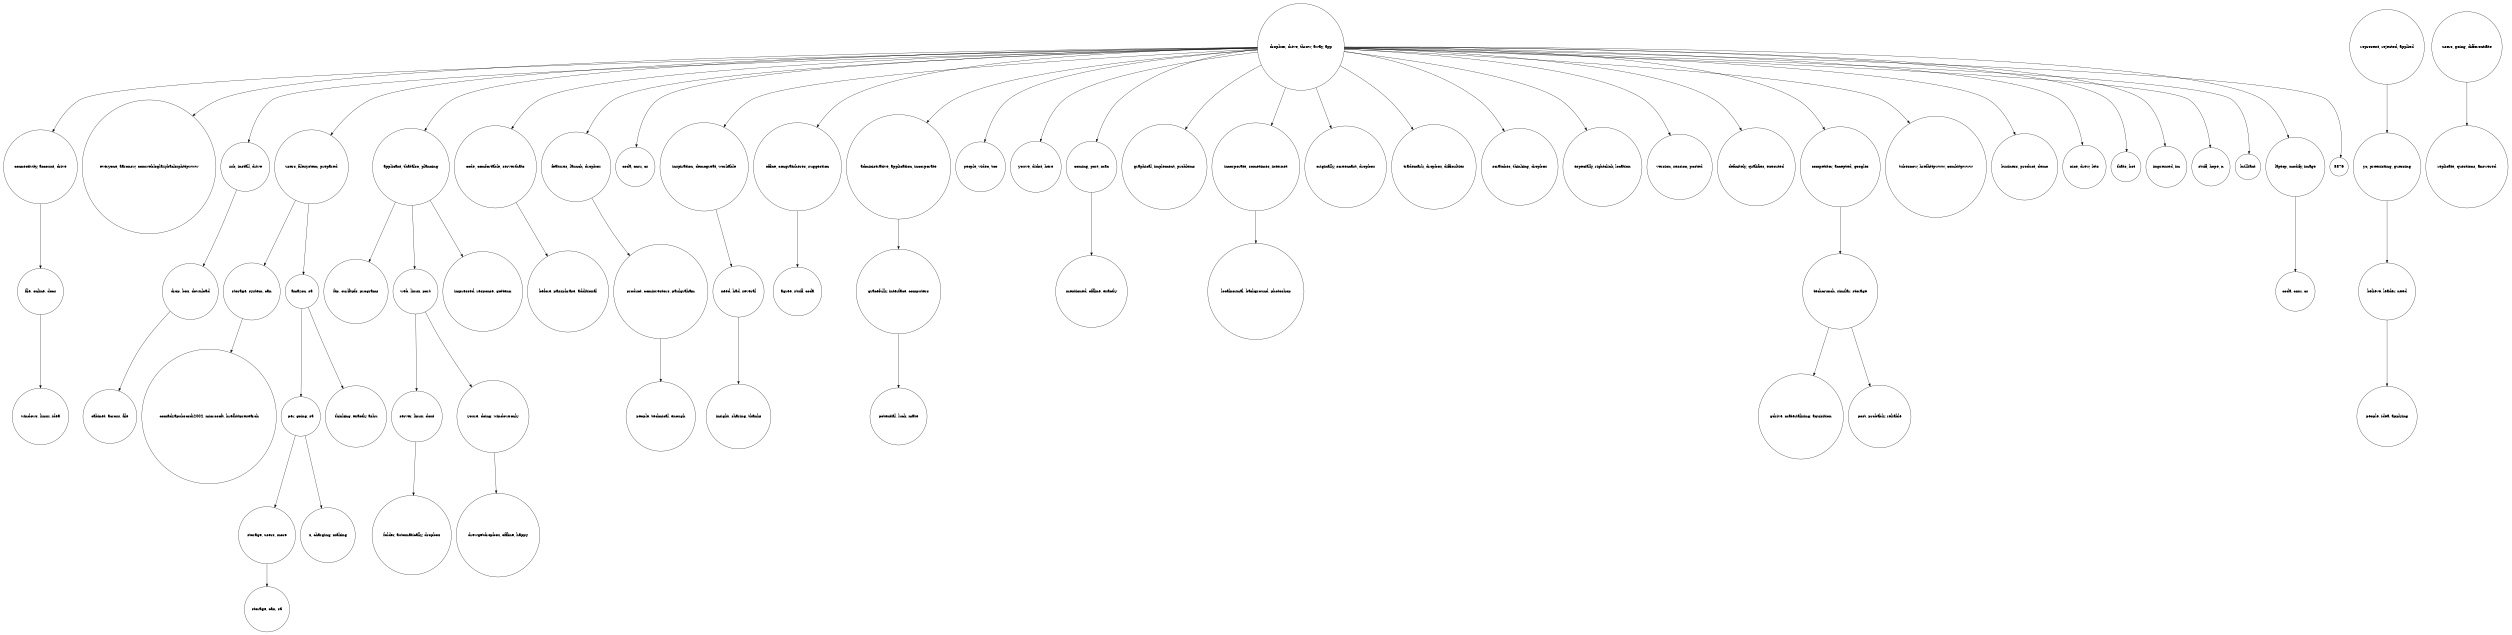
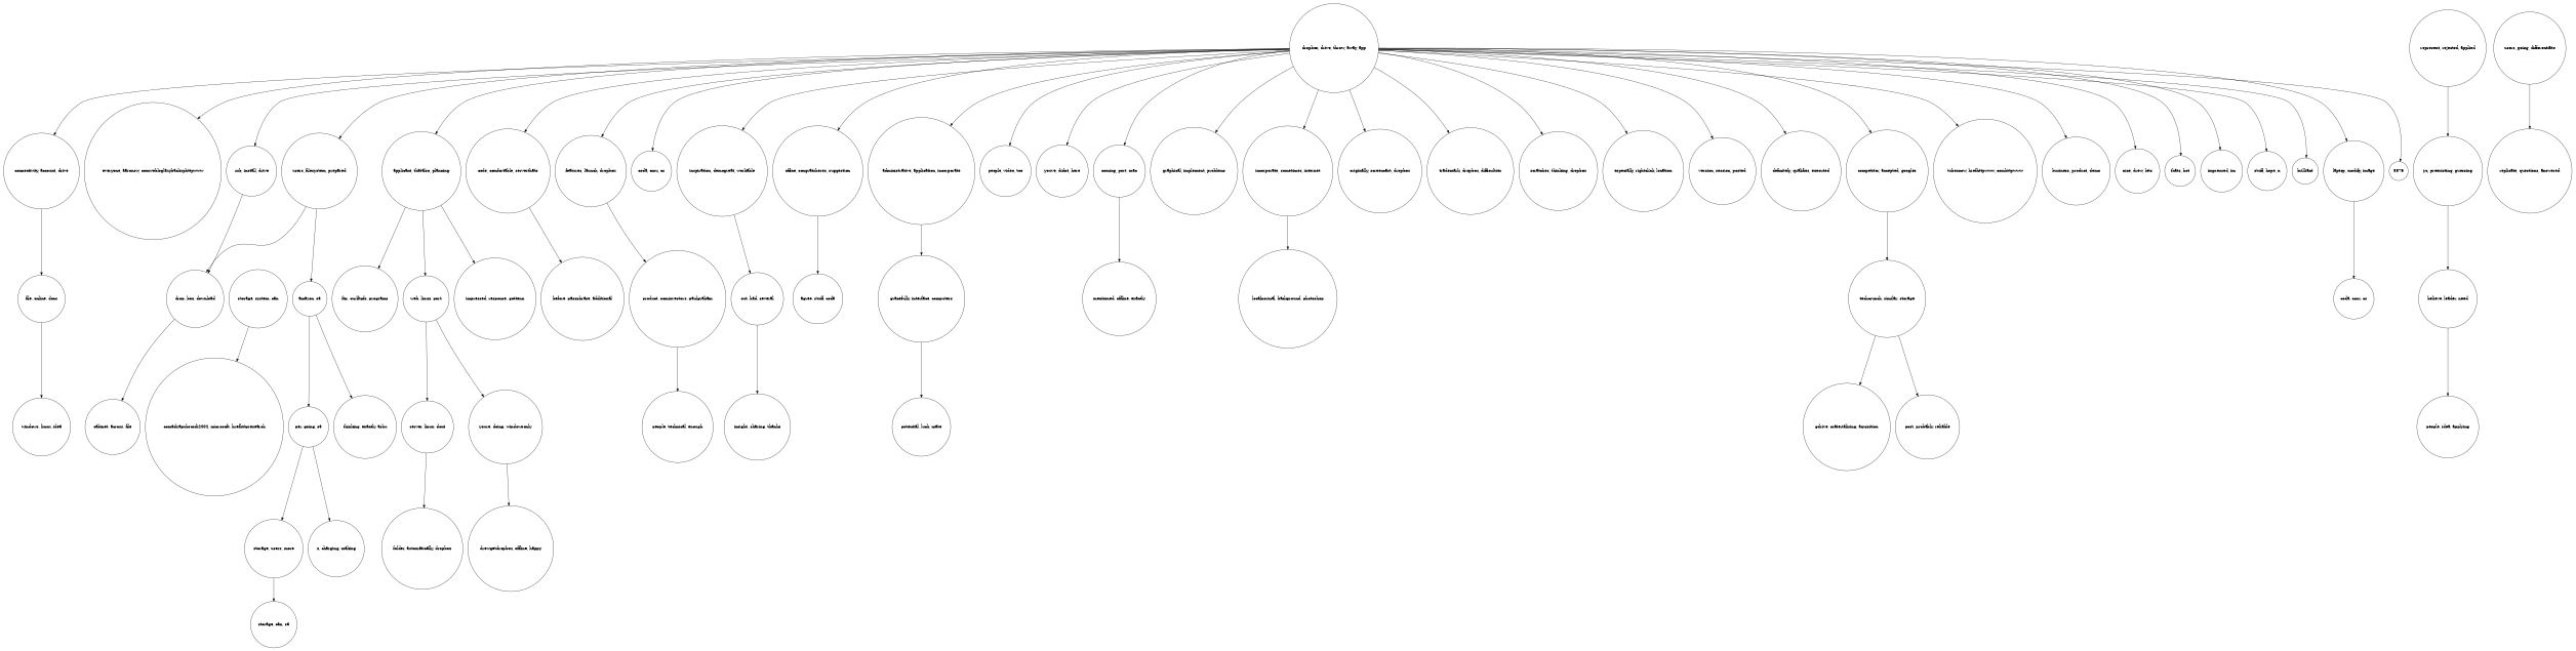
  digraph {
    node [shape=circle]
    n1 [label="windows, linux, idea"]
    n2 [label="file, online, docs"]
    n3 [label="connectivity, account, drive"]
    n4 [label="everyone, aaronsw, comwebloglazybackuphttpwww"]
    n5 [label="cabinet, across, file"]
    n6 [label="drop, box, download"]
    n7 [label="usb, install, drive"]
    n8 [label="comadyapubsosdi2002, microsoft, hrefhttpresearch"]
    n9 [label="storage, system, can"]
    n10 [label="storage, can, s3"]
    n11 [label="storage, users, more"]
    n12 [label="x, charging, making"]
    n13 [label="per, going, s3"]
    n14 [label="thinking, exactly, ashu"]
    n15 [label="amazon, s3"]
    n16 [label="users, filesystem, prepared"]
    n17 [label="ftp, curlftpfs, programs"]
    n18 [label="folder, automatically, dropbox"]
    n19 [label="server, linux, dont"]
    n20 [label="drewgetdropbox, offline, happy"]
    n21 [label="youre, doing, windowsonly"]
    n22 [label="web, linux, port"]
    n23 [label="impressed, response, gottenn"]
    n24 [label="applicant, thatalso, planning"]
    n25 [label="before, passphrase, additional"]
    n26 [label="code, comfortable, serverthats"]
    n27 [label="people, technical, enough"]
    n28 [label="product, cominvestors, paulgraham"]
    n29 [label="features, launch, dropbox"]
    n30 [label="coda, cmu, cs"]
    n31 [label="insight, sharing, thanks"]
-   n32 [label="need, had, several"]
+   n32 [label="out, had, several"]
    n33 [label="inspiration, demogreat, workable"]
    n34 [label="agree, stuff, coda"]
    n35 [label="office, congratsheres, suggestion"]
    n36 [label="potential, luck, mate"]
    n37 [label="gracefully, interface, computers"]
    n38 [label="administrative, application, incorporate"]
    n39 [label="people, video, too"]
    n40 [label="people, idea, applying"]
    n41 [label="believe, leader, need"]
    n42 [label="yc, preexisting, guessing"]
    n43 [label="represent, rejected, applied"]
    n44 [label="youve, didnt, here"]
    n45 [label="replicate, questions, answered"]
    n46 [label="users, going, differentiate"]
    n47 [label="mentioned, offline, exactly"]
    n48 [label="coming, port, mac"]
    n49 [label="graphical, implement, problems"]
    n50 [label="localnormal, background, photoshop"]
    n51 [label="incorporate, sometimes, internet"]
    n52 [label="originally, screencast, dropbox"]
    n53 [label="trademark, dropbox, difficulties"]
    n54 [label="scratches, thinking, dropbox"]
    n55 [label="especially, rightclick, location"]
    n56 [label="version, session, posted"]
    n57 [label="definitely, qualifies, executed"]
    n58 [label="gdrive, materialising, aquisition"]
    n59 [label="post, probably, reliable"]
    n60 [label="techcrunch, similar, storage"]
    n61 [label="competitor, accepted, googles"]
    n62 [label="tubesnow, hrefhttpwww, comhttpwww"]
    n63 [label="business, product, demo"]
    n64 [label="nice, drew, lets"]
    n65 [label="thats, hot"]
    n66 [label="impressed, im"]
    n67 [label="stuff, hope, n"]
    n68 [label=brilliant]
    n69 [label="coda, cmu, cs"]
    n70 [label="laptop, modify, image"]
    n71 [label="dropbox, drive, throw, away, app"]
    8876
    n2 -> n1
    n3 -> n2
    n6 -> n5
    n7 -> n6
    n9 -> n8
    n11 -> n10
    n13 -> n11
    n13 -> n12
    n15 -> n13
    n15 -> n14
-   n16 -> n9
+   n16 -> n6
    n16 -> n15
    n19 -> n18
    n21 -> n20
    n22 -> n19
    n22 -> n21
    n24 -> n17
    n24 -> n22
    n24 -> n23
    n26 -> n25
    n28 -> n27
    n29 -> n28
    n32 -> n31
    n33 -> n32
    n35 -> n34
    n37 -> n36
    n38 -> n37
    n41 -> n40
    n42 -> n41
    n43 -> n42
    n46 -> n45
    n48 -> n47
    n51 -> n50
    n60 -> n58
    n60 -> n59
    n61 -> n60
    n70 -> n69
    n71 -> n3
    n71 -> n4
    n71 -> n7
    n71 -> n16
    n71 -> n24
    n71 -> n26
    n71 -> n29
    n71 -> n30
    n71 -> n33
    n71 -> n35
    n71 -> n38
    n71 -> n39
    n71 -> n44
    n71 -> n48
    n71 -> n49
    n71 -> n51
    n71 -> n52
    n71 -> n53
    n71 -> n54
    n71 -> n55
    n71 -> n56
    n71 -> n57
    n71 -> n61
    n71 -> n62
    n71 -> n63
    n71 -> n64
    n71 -> n65
    n71 -> n66
    n71 -> n67
    n71 -> n68
    n71 -> n70
    n71 -> 8876
  }
